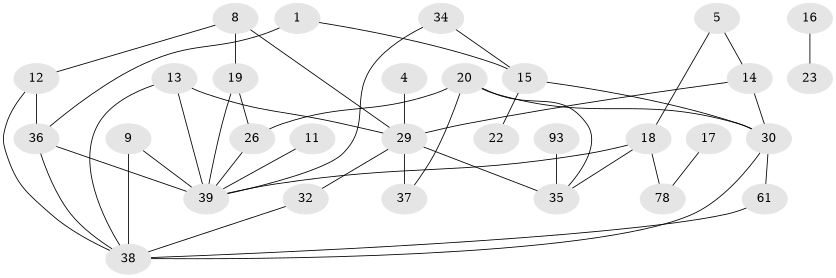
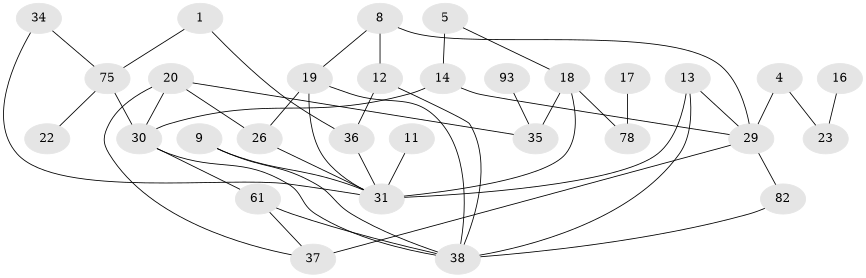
  graph {
    node [color=gray90 style=filled]
    edge [weight=1.0]
    1
-   15
+   15 [label=75]
    36
    30
    22
-   39
+   39 [label=31]
    4
    23
    29
    35
    37
-   32
+   32 [label=82]
    5
    14
    18
    n16 [label=78]
    8
    12
    19
    38
    26
    9
    13
    n24 [label=61]
    11
    16
    17
    20
    n29 [label=93]
    34
    1 -- 15
    1 -- 36
    15 -- 30
    15 -- 22
    36 -- 39
    30 -- 38
    30 -- n24
+   4 -- 23
    4 -- 29
-   29 -- 35 [weight=2.0]
    29 -- 37 [weight=2.0]
    29 -- 32
    32 -- 38
    5 -- 14
    5 -- 18
    14 -- 30 [weight=2.0]
    14 -- 29
    18 -- 39
    18 -- 35
    18 -- n16
    8 -- 29
    8 -- 12
    8 -- 19
    12 -- 36
    12 -- 38
    19 -- 39
-   36 -- 38
+   19 -- 38
    19 -- 26
    26 -- 39
    9 -- 39
    9 -- 38
    13 -- 39 [weight=2.0]
    13 -- 29
    13 -- 38
+   n24 -- 37
    n24 -- 38
    11 -- 39
    16 -- 23
    17 -- n16
    20 -- 30
    20 -- 35
    20 -- 37
    20 -- 26
    n29 -- 35
    34 -- 15
    34 -- 39
  }
